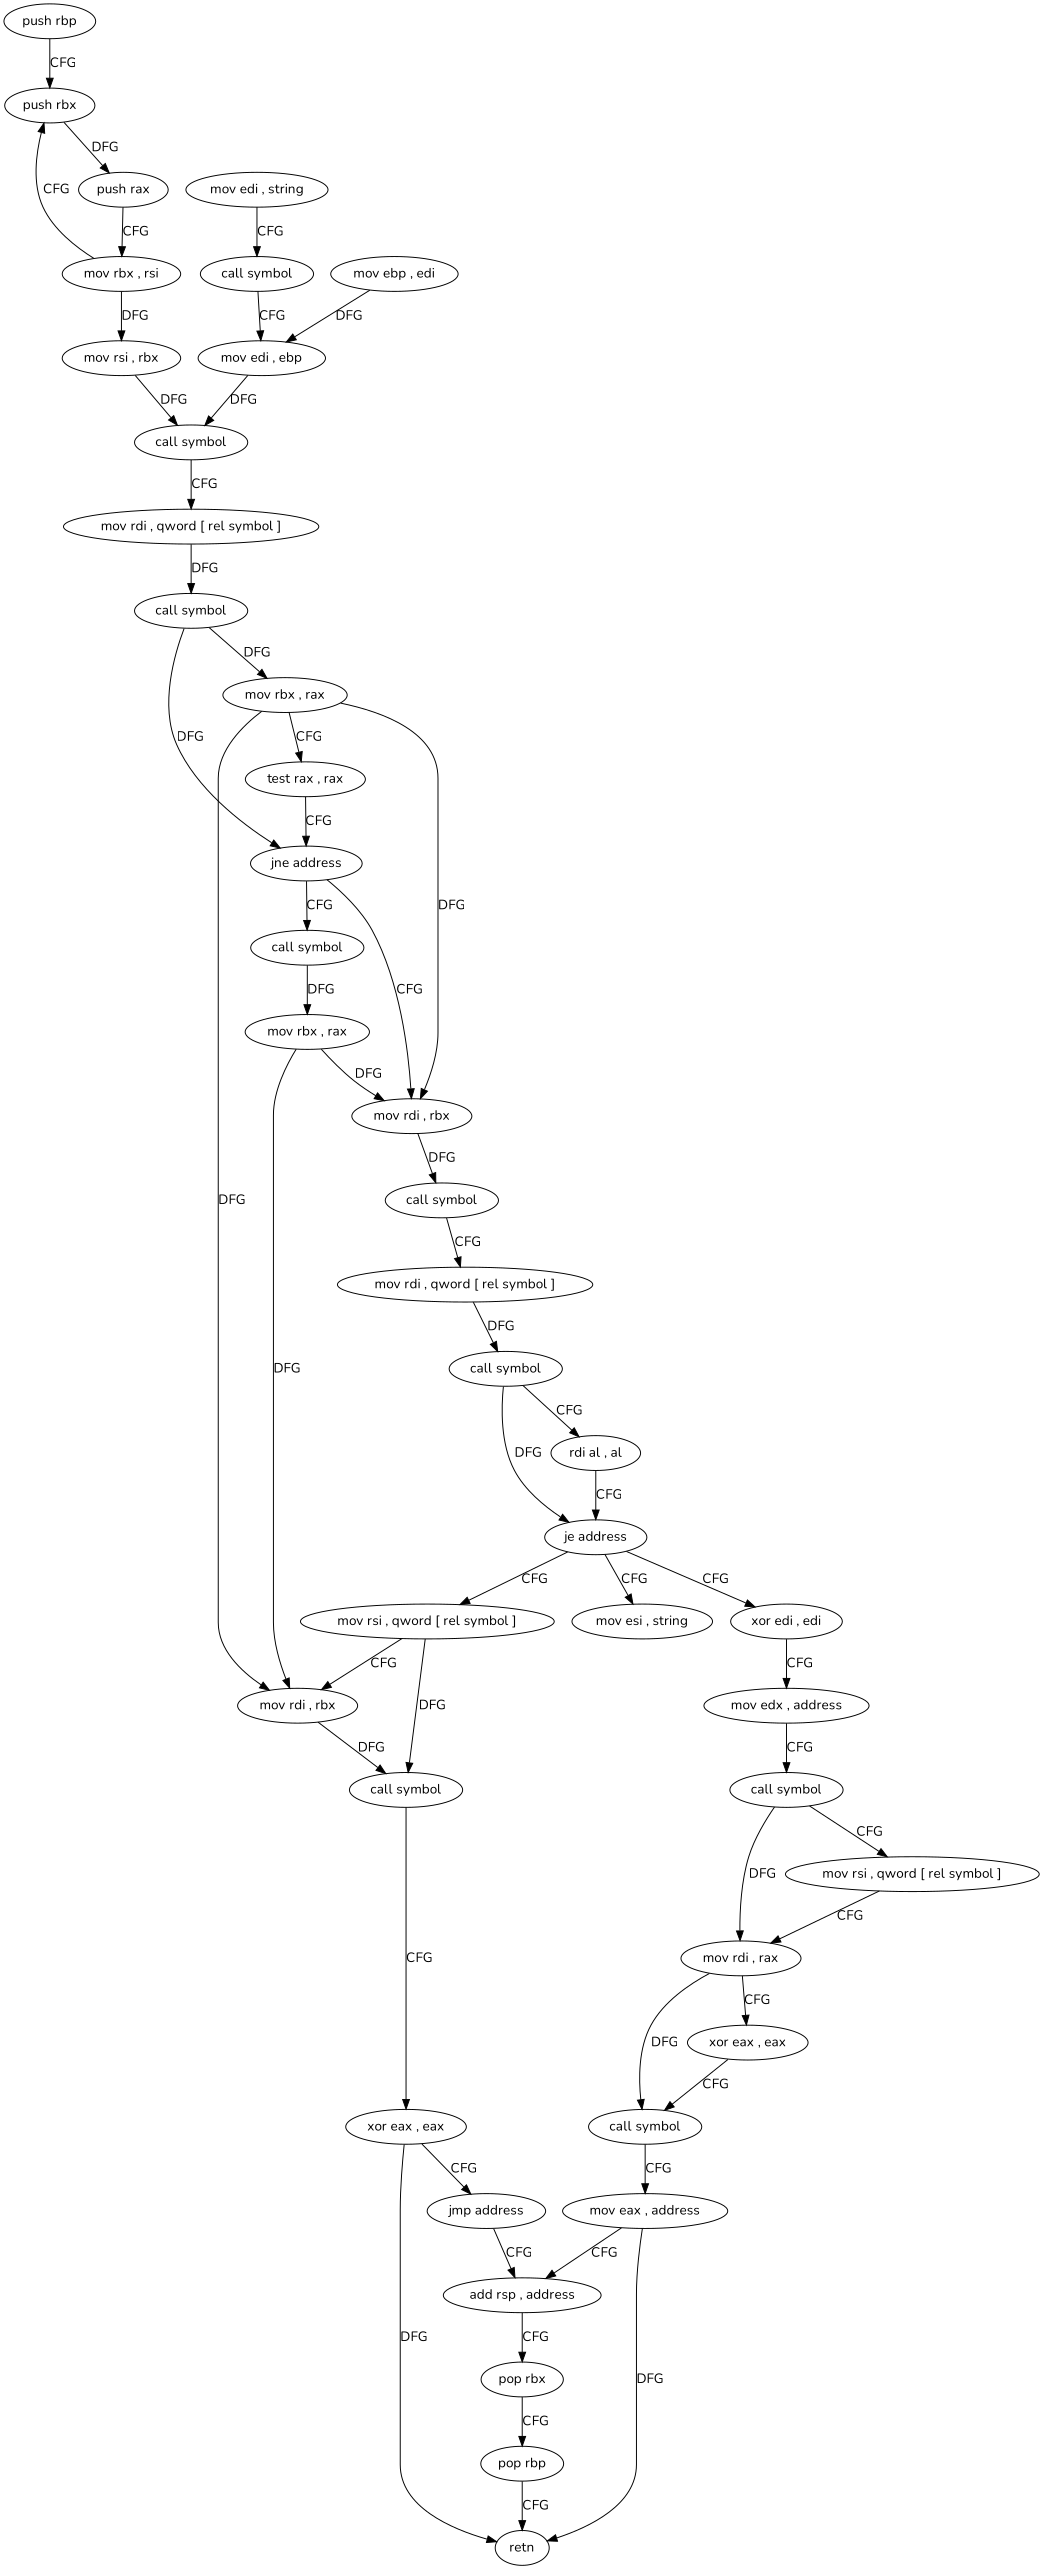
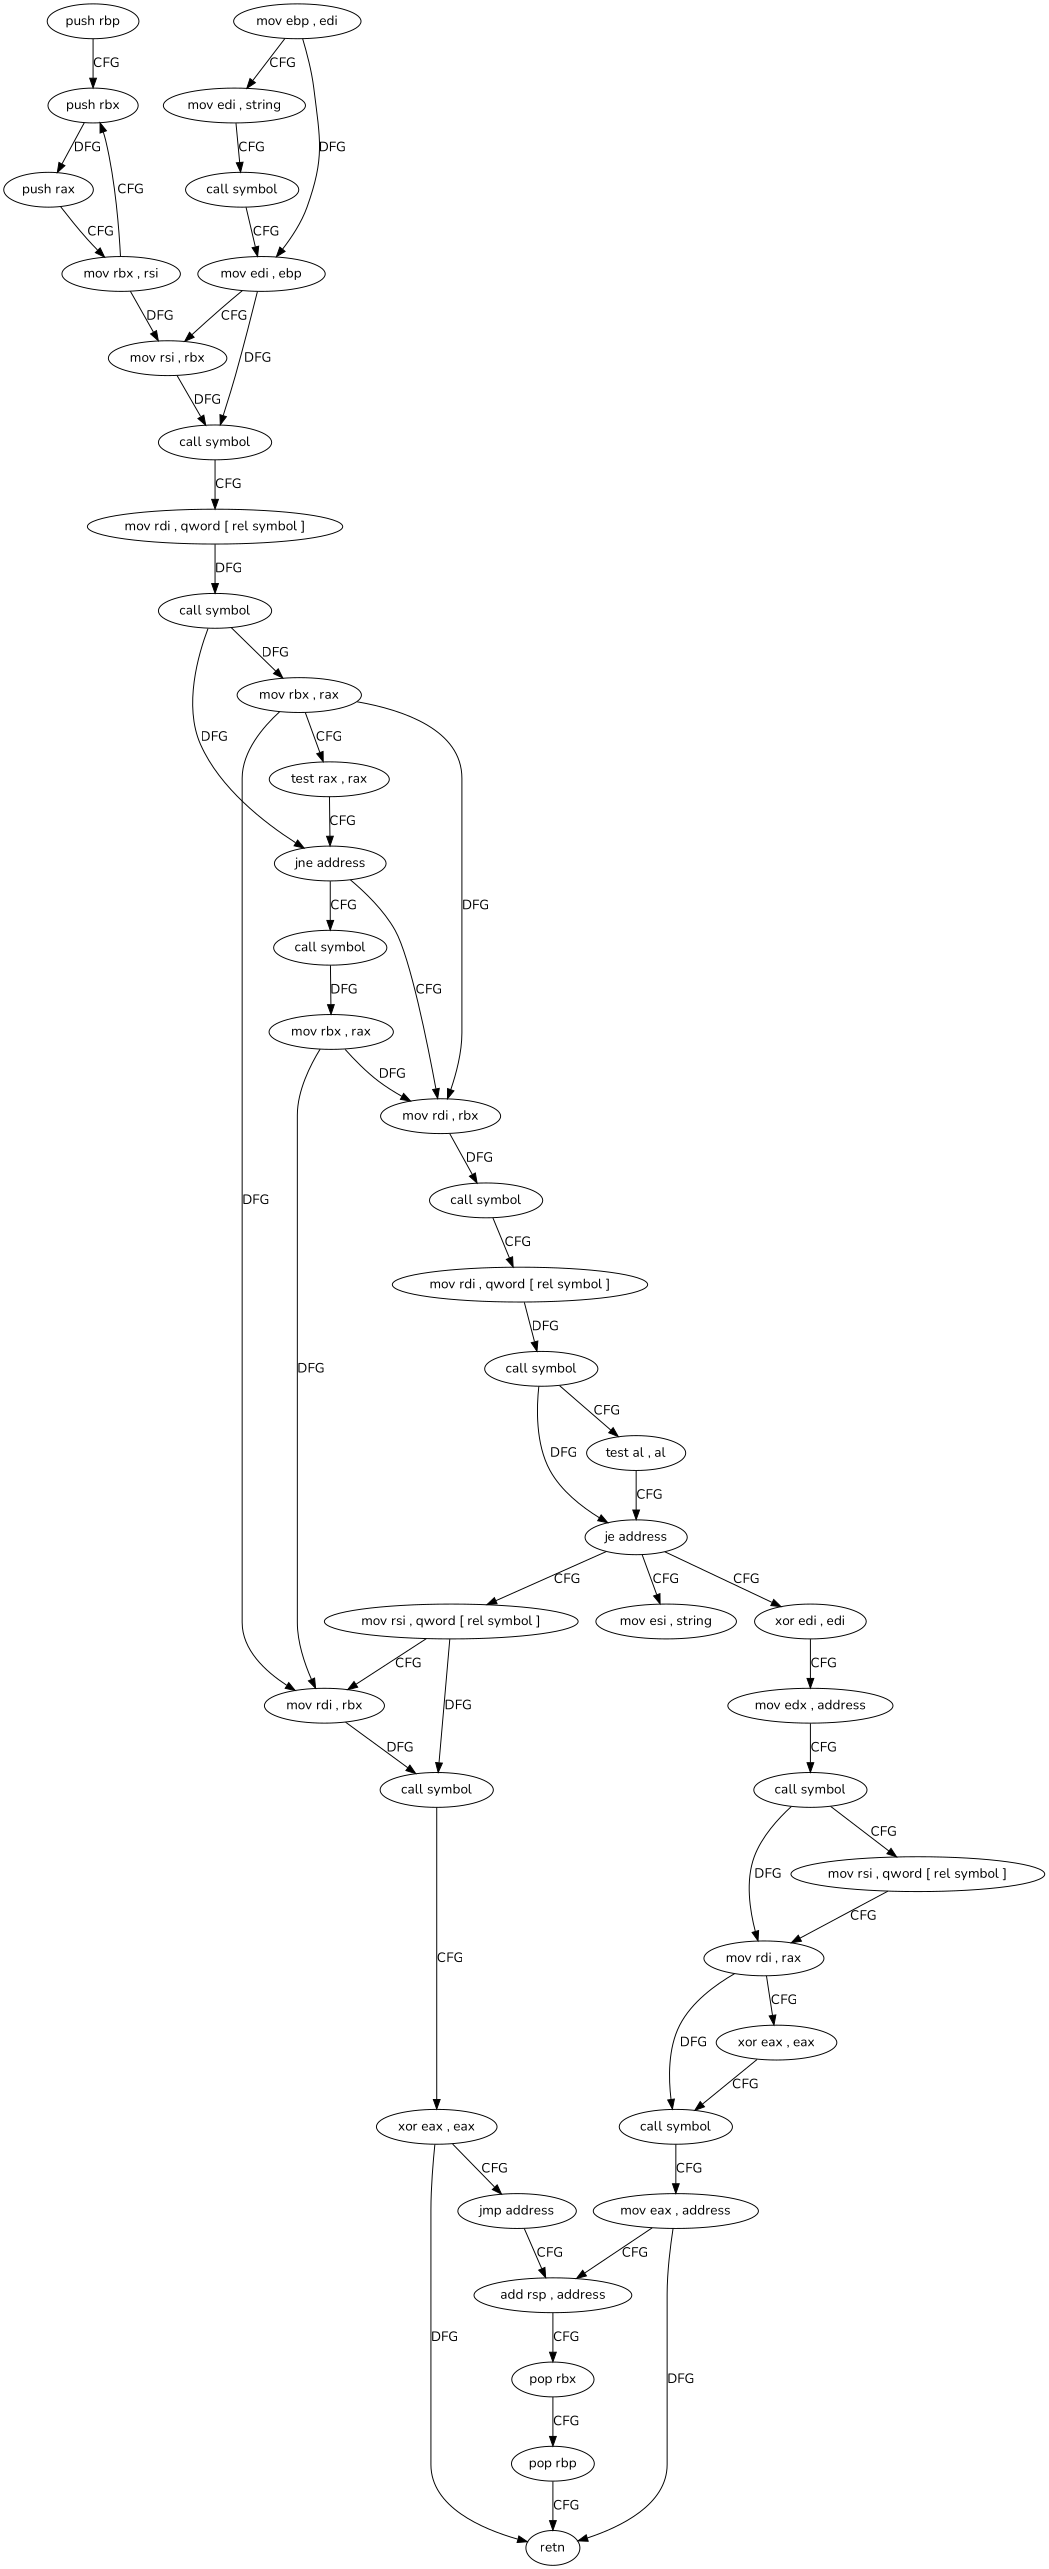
  digraph {
    fontname=Nunito
    node [fontname=Nunito]
    edge [fontname=Nunito]
    n1 [label="push rbp"]
    n2 [label="push rbx"]
    n3 [label="push rax"]
    n4 [label="mov rbx , rsi"]
    n5 [label="mov rsi , rbx"]
    n6 [label="mov ebp , edi"]
    n7 [label="mov edi , string"]
    n8 [label="mov edi , ebp"]
    n9 [label="call symbol"]
    n10 [label="call symbol"]
    n11 [label="mov rdi , qword [ rel symbol ]"]
    n12 [label="call symbol"]
    n13 [label="mov rbx , rax"]
    n14 [label="jne address"]
    n15 [label="test rax , rax"]
    n16 [label="mov rdi , rbx"]
    n17 [label="mov rdi , rbx"]
    n18 [label="call symbol"]
    n19 [label="call symbol"]
    n20 [label="call symbol"]
    n21 [label="mov rbx , rax"]
    n22 [label="mov rdi , qword [ rel symbol ]"]
    n23 [label="call symbol"]
-   n24 [label="rdi al , al"]
+   n24 [label="test al , al"]
    n25 [label="je address"]
    n26 [label="mov esi , string"]
    n27 [label="mov rsi , qword [ rel symbol ]"]
    n28 [label="xor edi , edi"]
    n29 [label="mov edx , address"]
    n30 [label="xor eax , eax"]
    n31 [label="call symbol"]
    n32 [label="mov rsi , qword [ rel symbol ]"]
    n33 [label="mov rdi , rax"]
    n34 [label="xor eax , eax"]
    n35 [label="call symbol"]
    n36 [label="mov eax , address"]
    n37 [label="add rsp , address"]
    n38 [label=retn]
    n39 [label="pop rbx"]
    n40 [label="pop rbp"]
    n41 [label="jmp address"]
    n1 -> n2 [label=CFG]
    n2 -> n3 [label=DFG]
    n3 -> n4 [label=CFG]
    n4 -> n2 [label=CFG]
    n4 -> n5 [label=DFG]
    n5 -> n9 [label=DFG]
+   n6 -> n7 [label=CFG]
    n6 -> n8 [label=DFG]
    n7 -> n10 [label=CFG]
+   n8 -> n5 [label=CFG]
    n8 -> n9 [label=DFG]
    n9 -> n11 [label=CFG]
    n10 -> n8 [label=CFG]
    n11 -> n12 [label=DFG]
    n12 -> n13 [label=DFG]
    n12 -> n14 [label=DFG]
    n13 -> n15 [label=CFG]
    n13 -> n16 [label=DFG]
    n13 -> n17 [label=DFG]
    n14 -> n16 [label=CFG]
    n14 -> n18 [label=CFG]
    n15 -> n14 [label=CFG]
    n16 -> n19 [label=DFG]
    n17 -> n20 [label=DFG]
    n18 -> n21 [label=DFG]
    n19 -> n22 [label=CFG]
    n20 -> n30 [label=CFG]
    n21 -> n16 [label=DFG]
    n21 -> n17 [label=DFG]
    n22 -> n23 [label=DFG]
    n23 -> n24 [label=CFG]
    n23 -> n25 [label=DFG]
    n24 -> n25 [label=CFG]
    n25 -> n26 [label=CFG]
    n25 -> n27 [label=CFG]
    n25 -> n28 [label=CFG]
    n27 -> n17 [label=CFG]
    n27 -> n20 [label=DFG]
    n28 -> n29 [label=CFG]
    n29 -> n31 [label=CFG]
    n30 -> n38 [label=DFG]
    n30 -> n41 [label=CFG]
    n31 -> n32 [label=CFG]
    n31 -> n33 [label=DFG]
    n32 -> n33 [label=CFG]
    n33 -> n34 [label=CFG]
    n33 -> n35 [label=DFG]
    n34 -> n35 [label=CFG]
    n35 -> n36 [label=CFG]
    n36 -> n37 [label=CFG]
    n36 -> n38 [label=DFG]
    n37 -> n39 [label=CFG]
    n39 -> n40 [label=CFG]
    n40 -> n38 [label=CFG]
    n41 -> n37 [label=CFG]
  }
